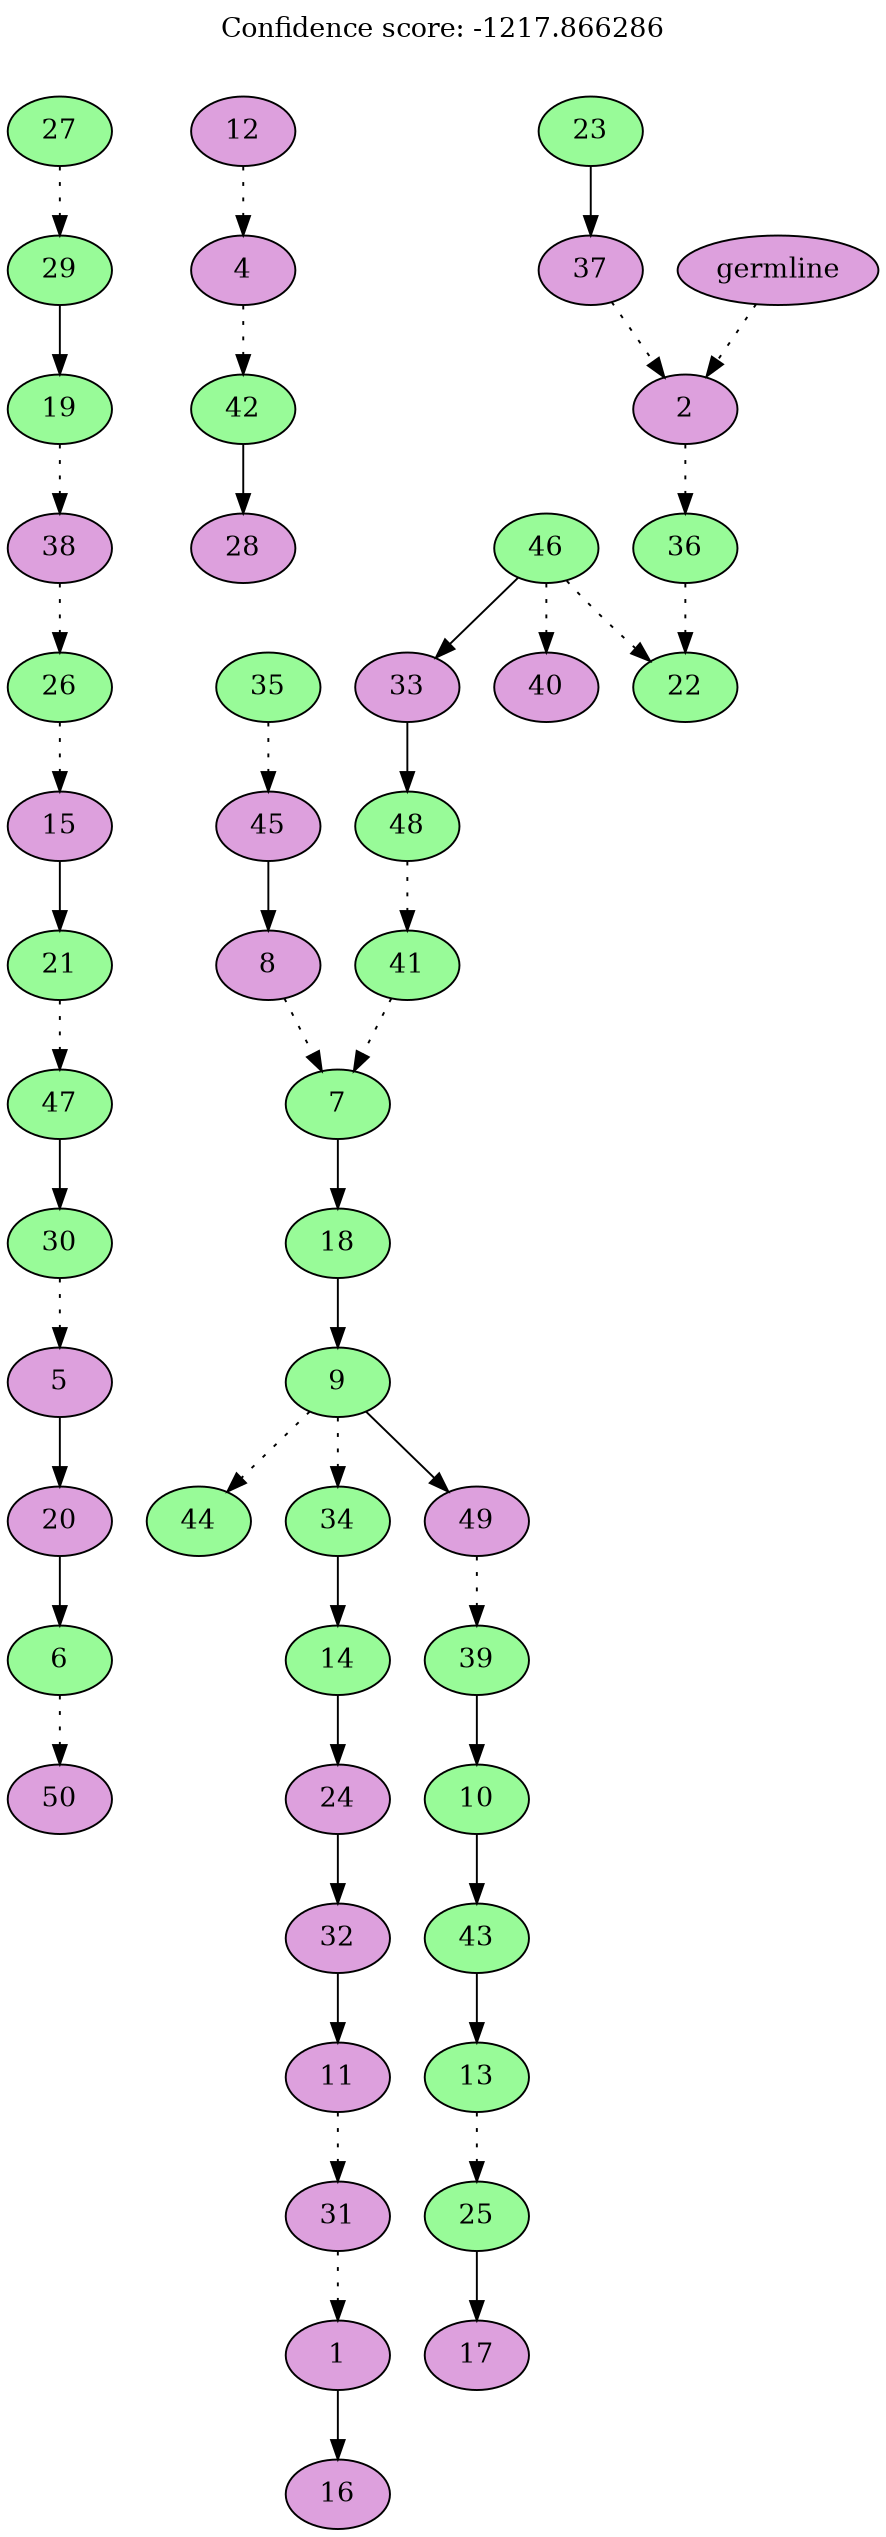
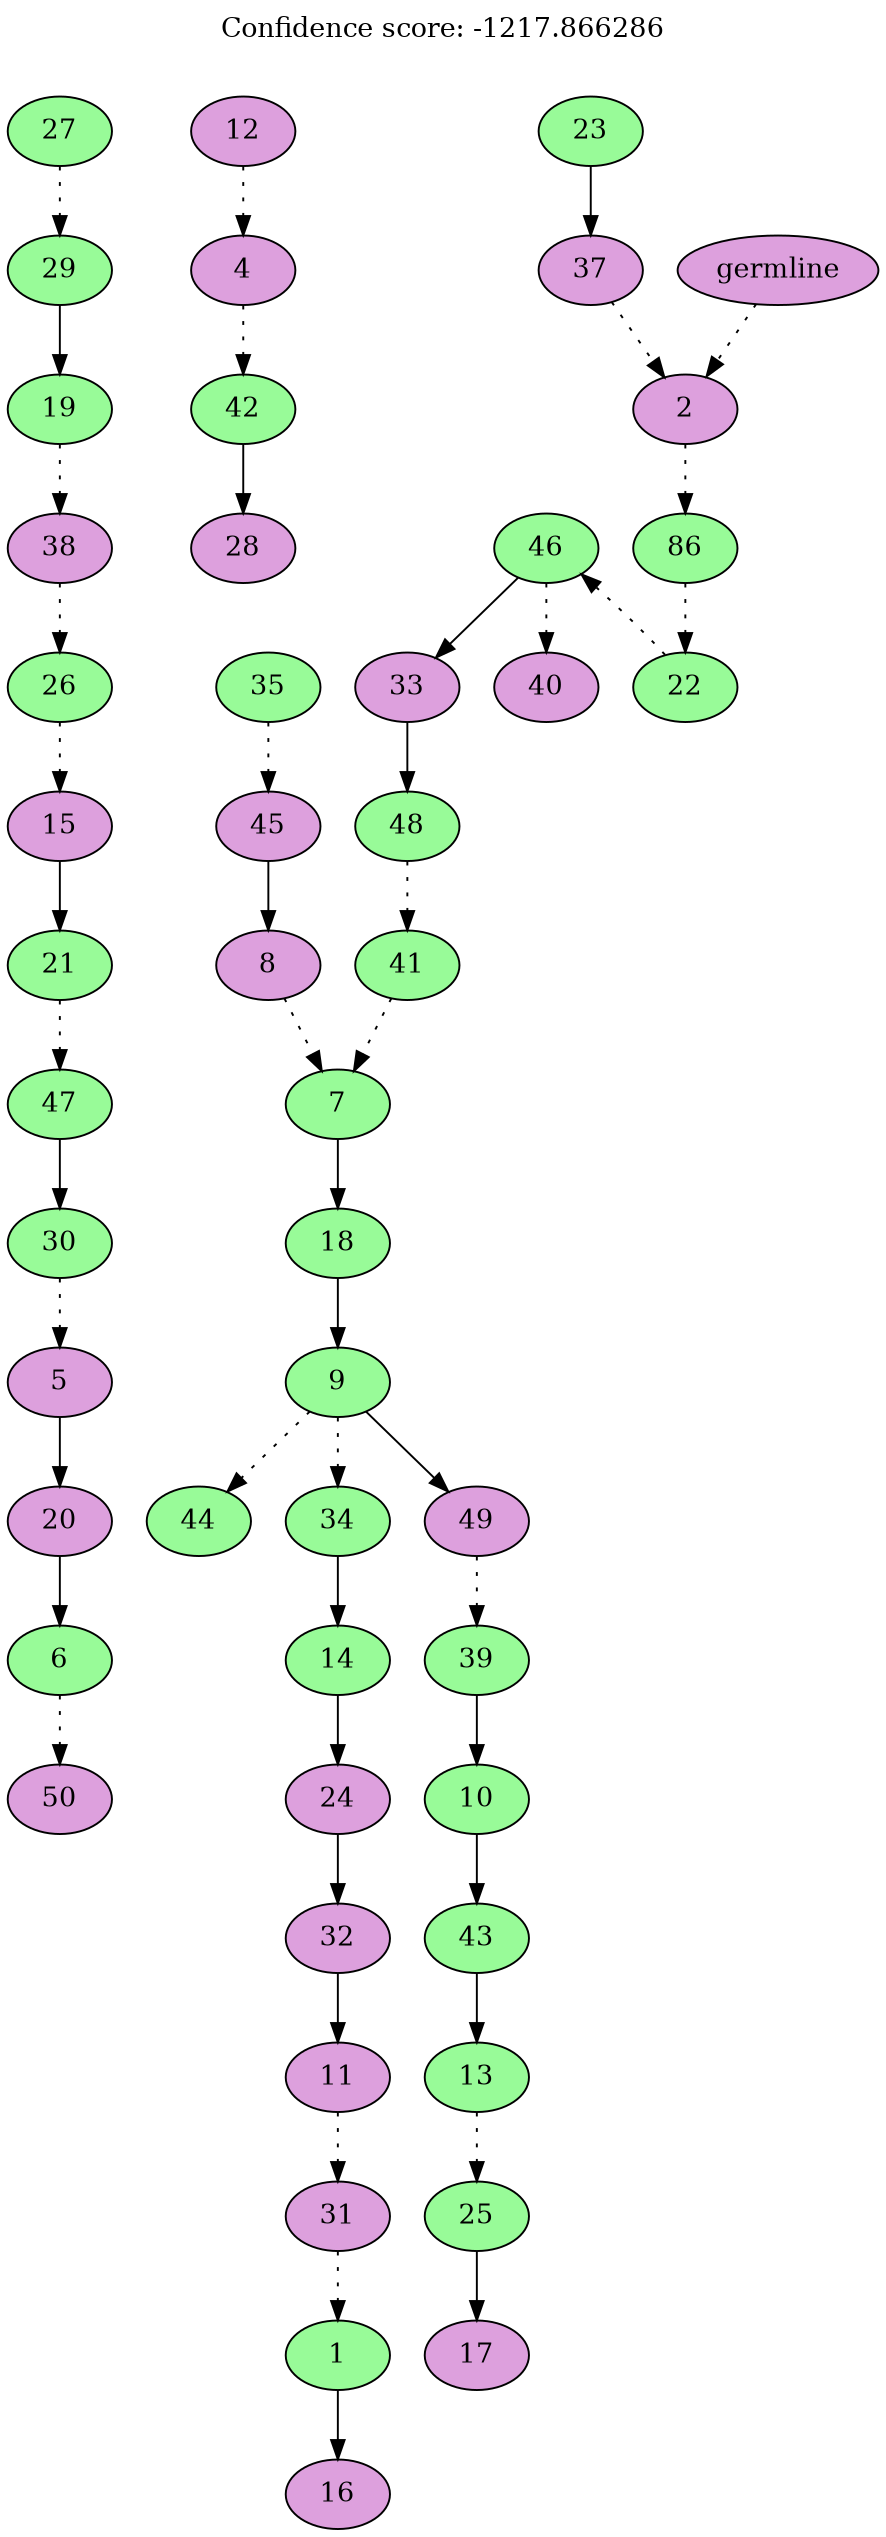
  digraph {
    label="Confidence score: -1217.866286"
    labelloc=t
    node [fillcolor=palegreen style=filled]
    edge [style=dotted]
    n1 [label=6]
    n2 [fillcolor=plum label=50]
    n3 [fillcolor=plum label=20]
    n4 [fillcolor=plum label=5]
    n5 [label=30]
    n6 [label=47]
    n7 [label=21]
    n8 [fillcolor=plum label=15]
    n9 [label=26]
    n10 [fillcolor=plum label=38]
    n11 [label=19]
    n12 [label=29]
    n13 [label=27]
    n14 [label=42]
    n15 [fillcolor=plum label=28]
    n16 [fillcolor=plum label=4]
    n17 [fillcolor=plum label=12]
    n18 [label=44]
-   n19 [fillcolor=plum label=1]
+   n19 [label=1]
    n20 [fillcolor=plum label=16]
    n21 [fillcolor=plum label=31]
    n22 [fillcolor=plum label=11]
    n23 [fillcolor=plum label=32]
    n24 [fillcolor=plum label=24]
    n25 [label=14]
    n26 [label=34]
    n27 [label=25]
    n28 [fillcolor=plum label=17]
    n29 [label=13]
    n30 [label=43]
    n31 [label=10]
    n32 [label=39]
    n33 [fillcolor=plum label=49]
    n34 [label=9]
    n35 [label=18]
    n36 [label=7]
    n37 [fillcolor=plum label=8]
    n38 [fillcolor=plum label=45]
    n39 [label=35]
    n40 [label=41]
    n41 [label=48]
    n42 [fillcolor=plum label=33]
    n43 [label=46]
    n44 [fillcolor=plum label=40]
    n45 [label=22]
-   n46 [label=36]
+   n46 [label=86]
    n47 [fillcolor=plum label=2]
    n48 [fillcolor=plum label=37]
    n49 [label=23]
    n50 [fillcolor=plum label=germline]
    n1 -> n2
    n3 -> n1 [style=solid]
    n4 -> n3 [style=solid]
    n5 -> n4
    n6 -> n5 [style=solid]
    n7 -> n6
    n8 -> n7 [style=solid]
    n9 -> n8
    n10 -> n9
    n11 -> n10
    n12 -> n11 [style=solid]
    n13 -> n12
    n14 -> n15 [style=solid]
    n16 -> n14
    n17 -> n16
    n19 -> n20 [style=solid]
    n21 -> n19
    n22 -> n21
    n23 -> n22 [style=solid]
    n24 -> n23 [style=solid]
    n25 -> n24 [style=solid]
    n26 -> n25 [style=solid]
    n27 -> n28 [style=solid]
    n29 -> n27
    n30 -> n29 [style=solid]
    n31 -> n30 [style=solid]
    n32 -> n31 [style=solid]
    n33 -> n32
    n34 -> n18
    n34 -> n26
    n34 -> n33 [style=solid]
    n35 -> n34 [style=solid]
    n36 -> n35 [style=solid]
    n37 -> n36
    n38 -> n37 [style=solid]
    n39 -> n38
    n40 -> n36
    n41 -> n40
    n42 -> n41 [style=solid]
    n43 -> n42 [style=solid]
    n43 -> n44
-   n43 -> n45
+   n45 -> n43
    n46 -> n45
    n47 -> n46
    n48 -> n47
    n49 -> n48 [style=solid]
    n50 -> n47
  }
